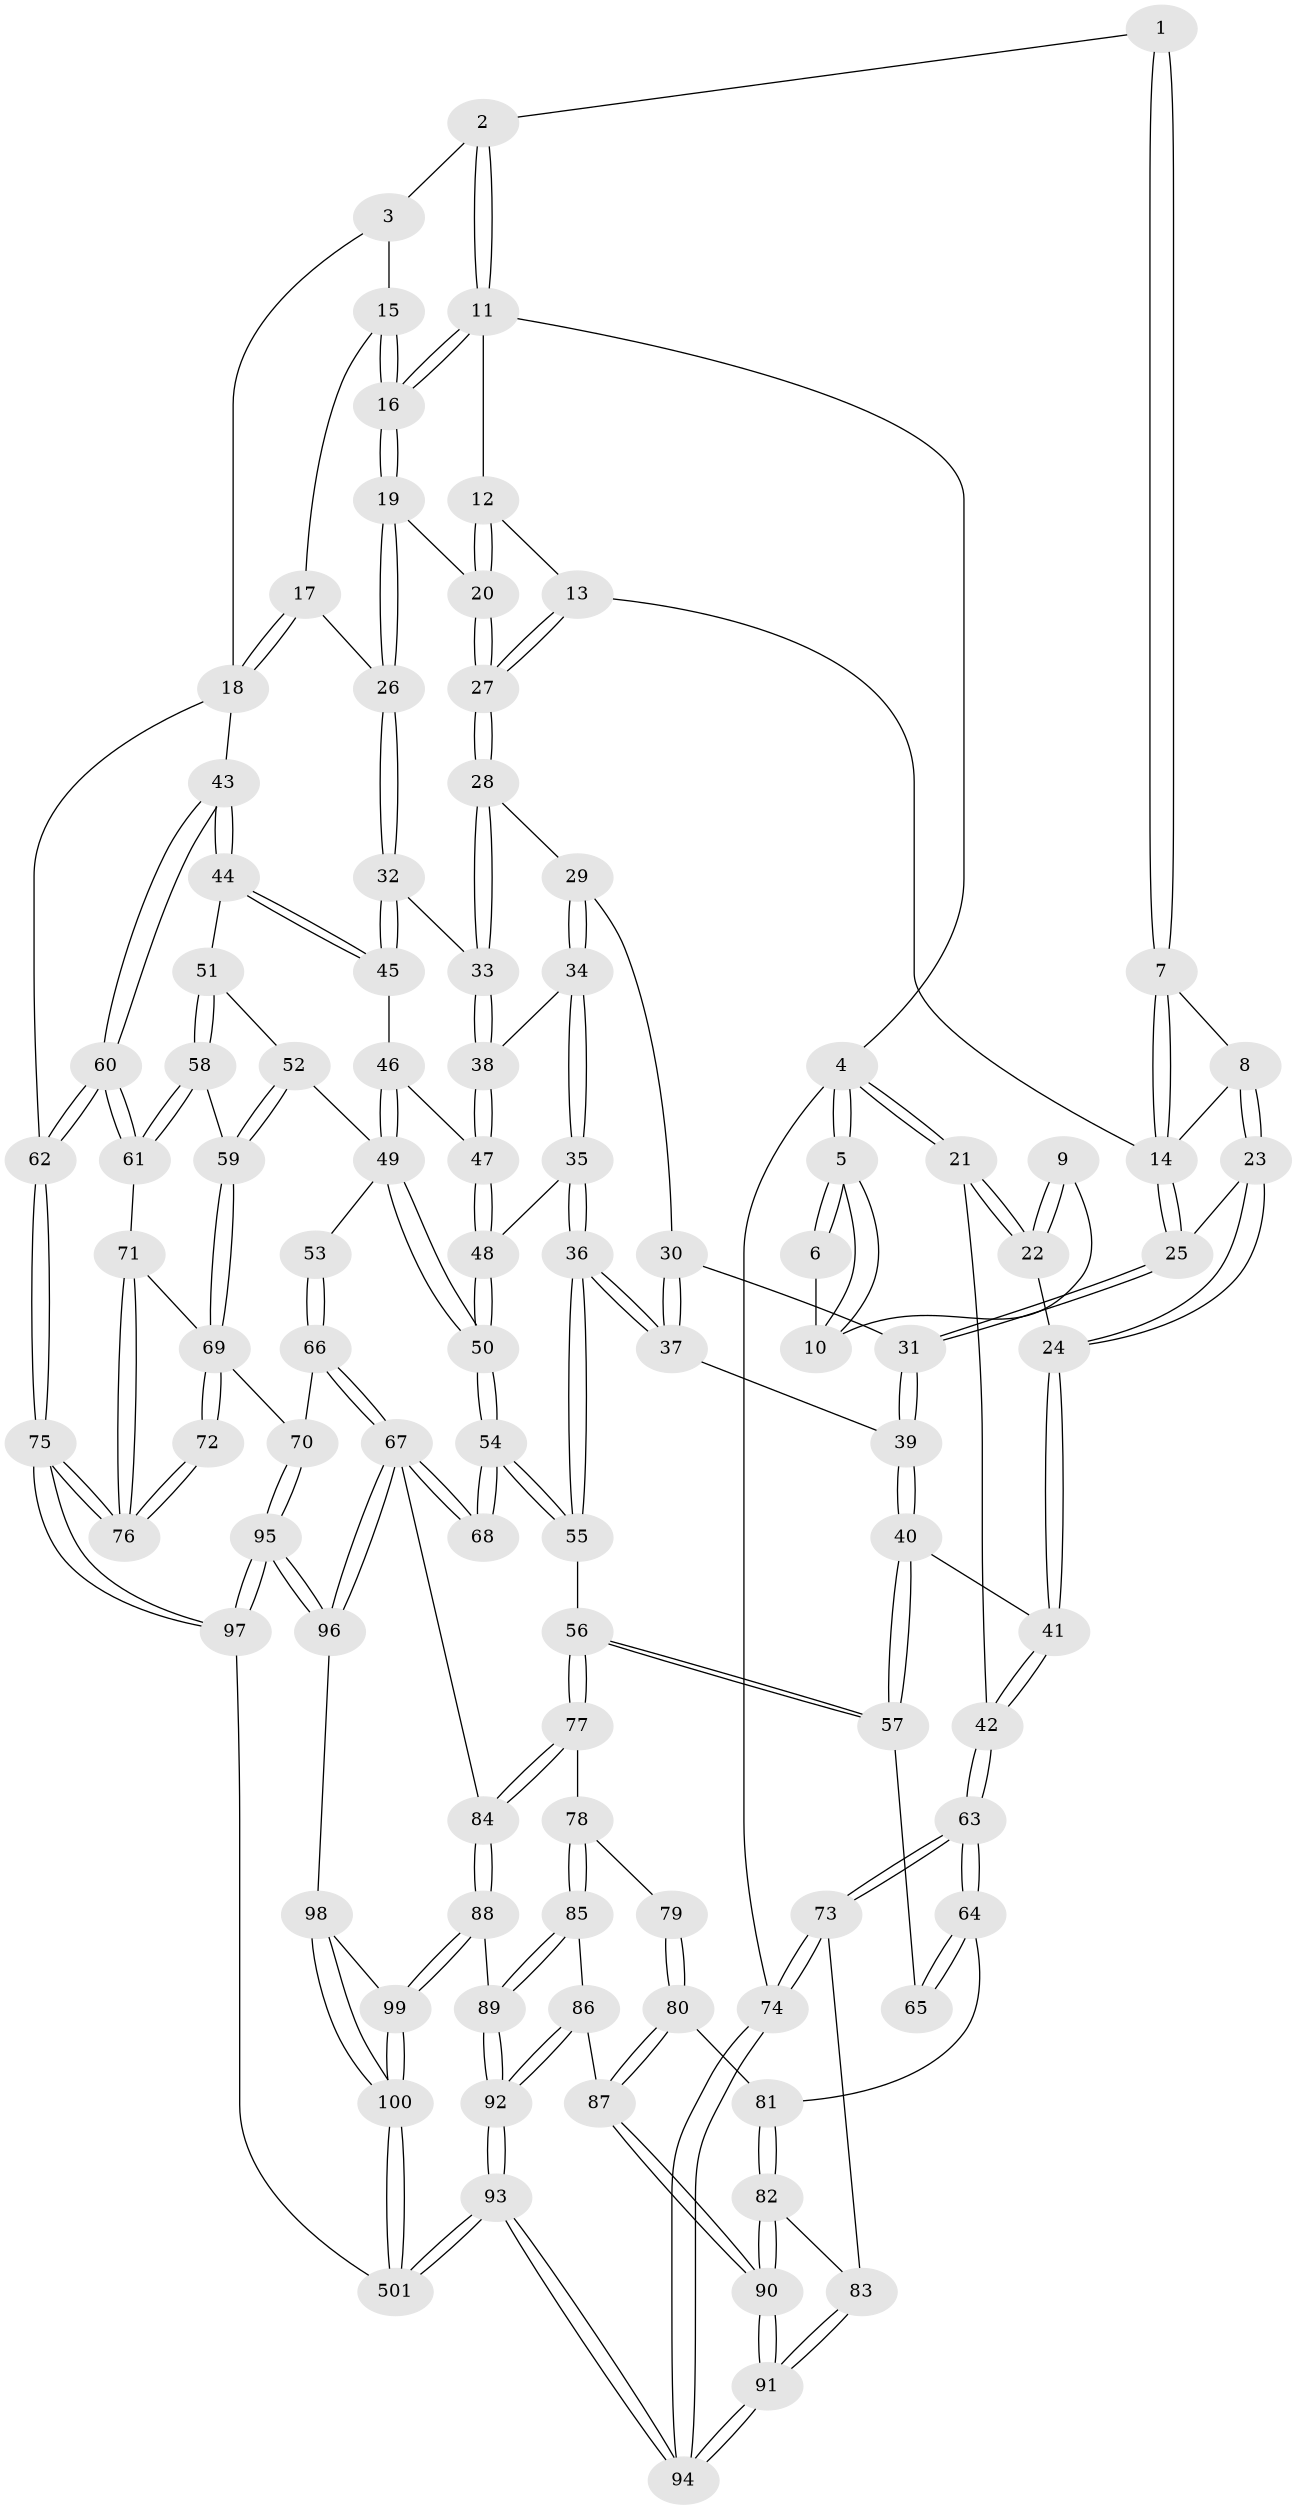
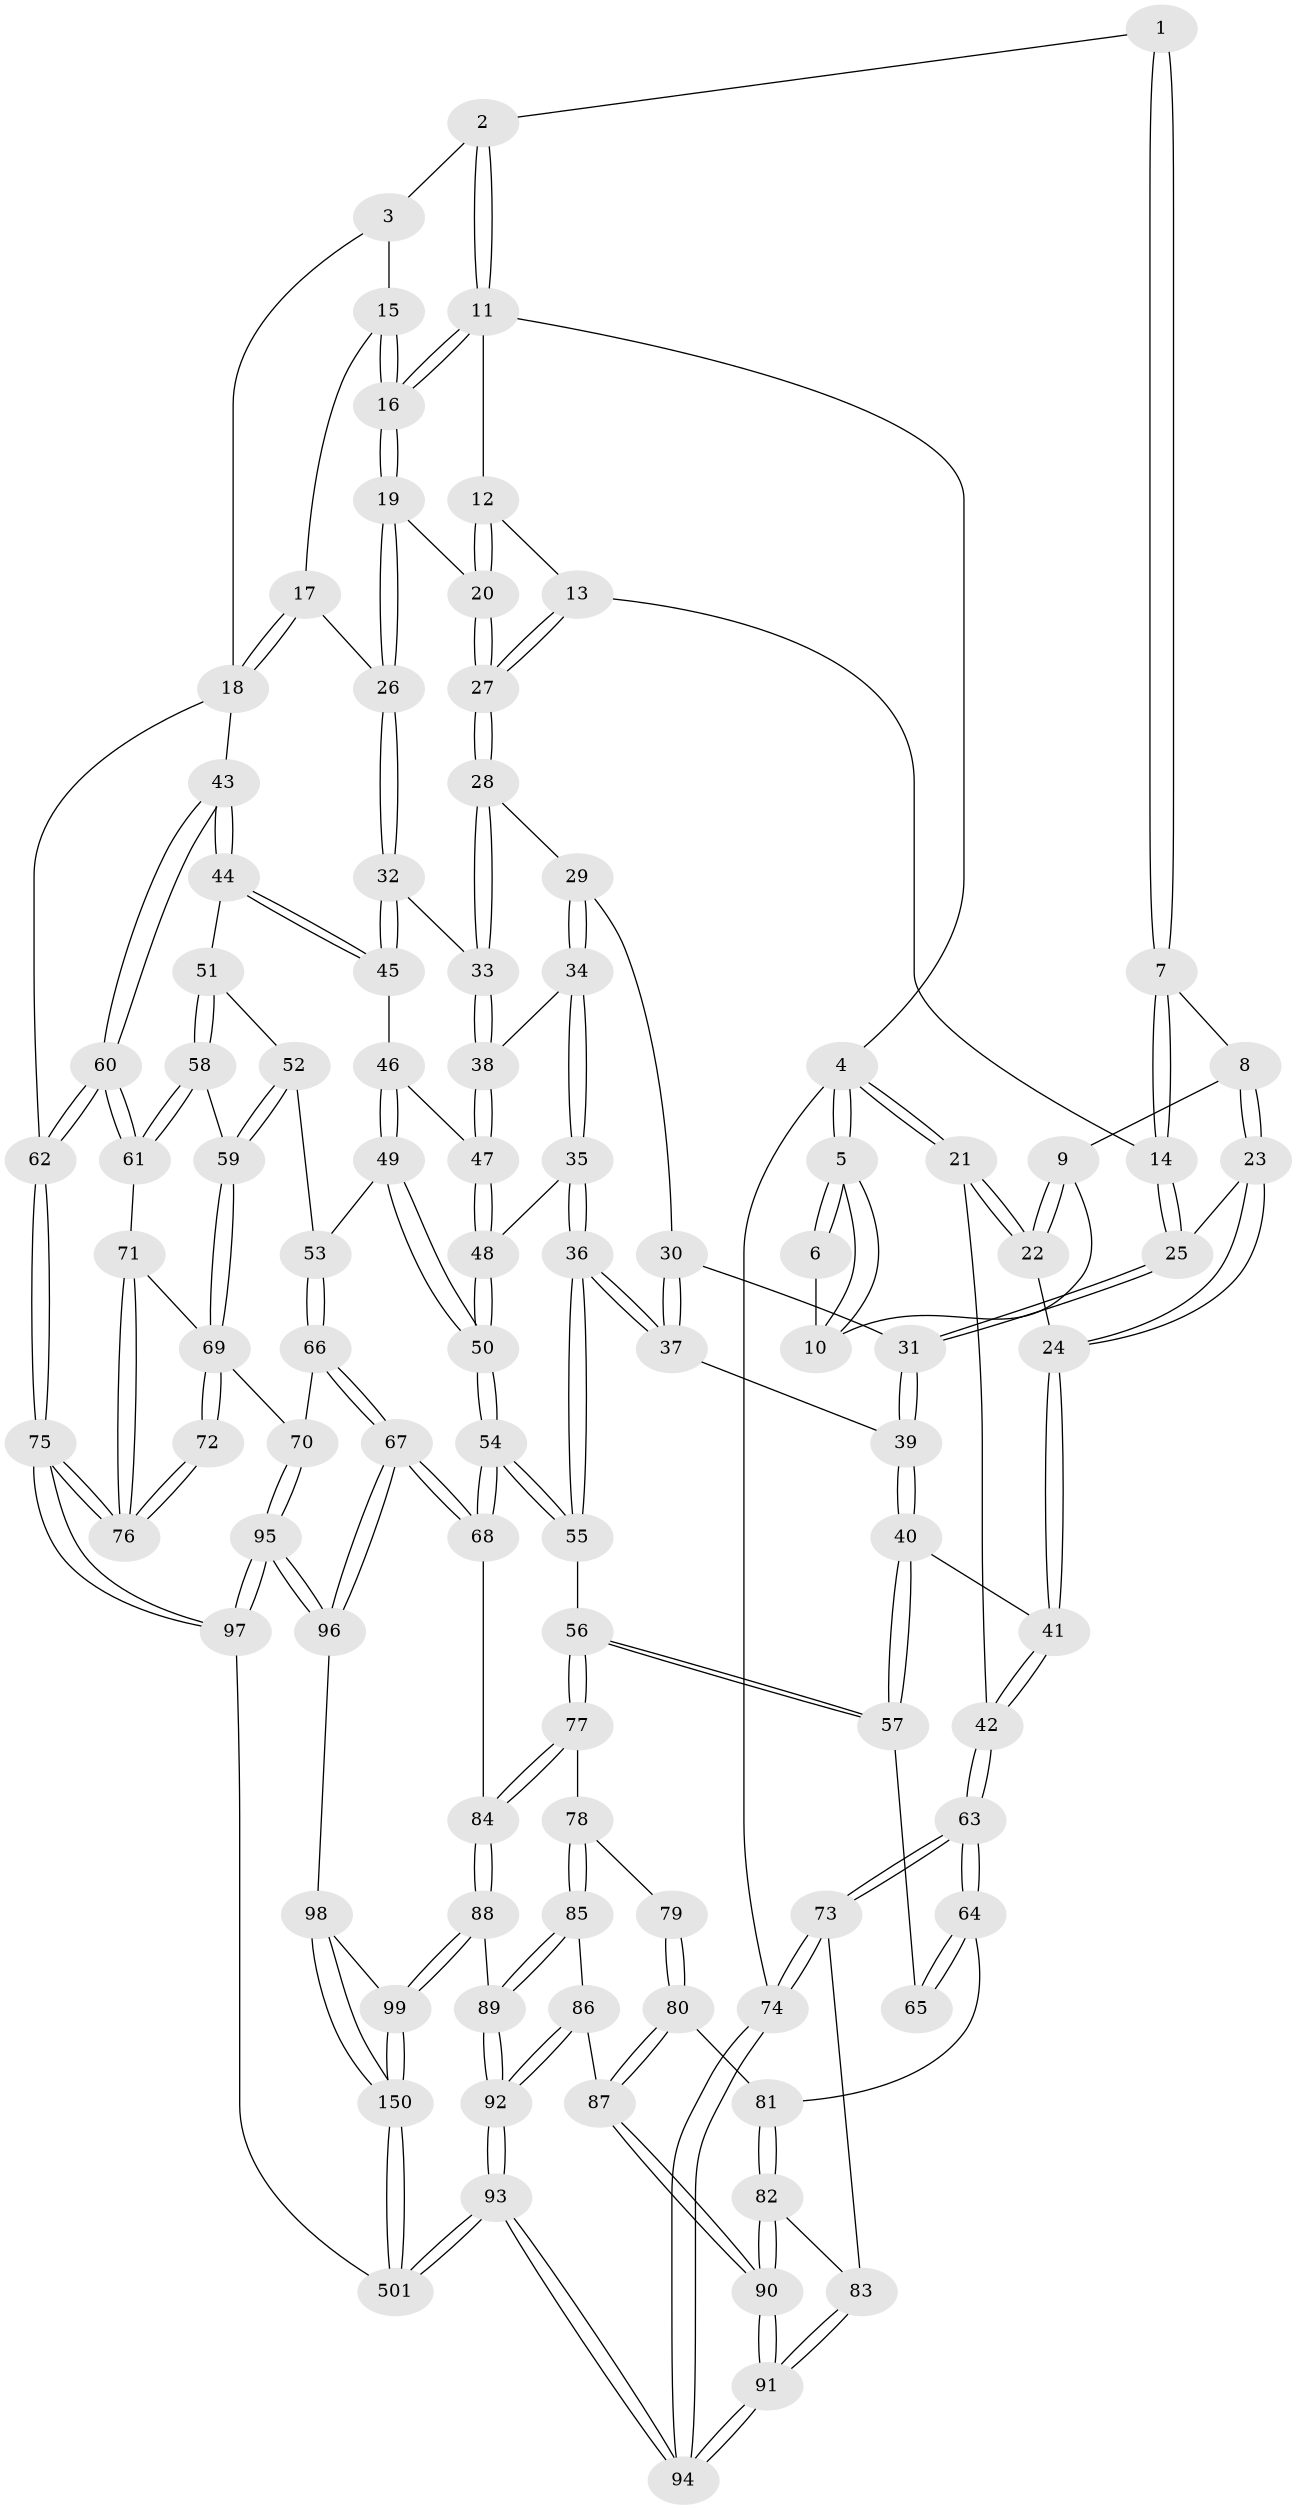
  graph {
    node [color=gray90 style=filled]
    1
    2
    7
    3
    11
    8
    14
    15
    18
    4
    12
    16
    5
    21
    74
    17
    43
    62
    6
    10
    22
    42
    94
    9
    23
    25
    24
    13
    20
    19
    27
    28
    31
    26
    32
    44
    60
    75
    63
    41
    39
    33
    45
    29
    30
    34
    38
    37
    35
    40
    46
    47
    36
    48
    55
    50
    56
    57
    65
    64
    73
    51
    61
    52
    58
    49
    53
    54
    66
    68
    59
    69
    67
    70
    84
    77
    78
    71
    72
    76
    97
    81
    83
    82
    79
    80
    96
    95
    98
    88
    91
    n92 [label=501]
    85
    86
    89
    87
    90
    99
    92
    93
-   100
+   100 [label=150]
    1 -- 2
    1 -- 7
    1 -- 7
    2 -- 3
    2 -- 11
    2 -- 11
    7 -- 8
    7 -- 14
    7 -- 14
    3 -- 15
    3 -- 18
    11 -- 4
    11 -- 12
    11 -- 16
    11 -- 16
-   8 -- 14
+   8 -- 9
    8 -- 23
    8 -- 23
    14 -- 25
    14 -- 25
    15 -- 16
    15 -- 16
    15 -- 17
    18 -- 43
    18 -- 62
    4 -- 5
    4 -- 5
    4 -- 21
    4 -- 21
    4 -- 74
    12 -- 13
    12 -- 20
    12 -- 20
    16 -- 19
    16 -- 19
    5 -- 6
    5 -- 6
    5 -- 10
    5 -- 10
    21 -- 22
    21 -- 22
    21 -- 42
    74 -- 94
    74 -- 94
    17 -- 18
    17 -- 18
    17 -- 26
    43 -- 44
    43 -- 44
    43 -- 60
    43 -- 60
    62 -- 75
    62 -- 75
    6 -- 10
    22 -- 24
    42 -- 63
    42 -- 63
    9 -- 10
    9 -- 22
    9 -- 22
    23 -- 25
    23 -- 24
    23 -- 24
    25 -- 31
    25 -- 31
    24 -- 41
    24 -- 41
    13 -- 14
    13 -- 27
    13 -- 27
    20 -- 27
    20 -- 27
    19 -- 20
    19 -- 26
    19 -- 26
    27 -- 28
    27 -- 28
    28 -- 33
    28 -- 33
    28 -- 29
    31 -- 39
    31 -- 39
    26 -- 32
    26 -- 32
    32 -- 33
    32 -- 45
    32 -- 45
    44 -- 45
    44 -- 45
    44 -- 51
    60 -- 62
    60 -- 62
    60 -- 61
    60 -- 61
    75 -- 76
    75 -- 76
    75 -- 97
    75 -- 97
    63 -- 64
    63 -- 64
    63 -- 73
    63 -- 73
    41 -- 42
    41 -- 42
    39 -- 40
    39 -- 40
    33 -- 38
    33 -- 38
    45 -- 46
    29 -- 30
    29 -- 34
    29 -- 34
    30 -- 31
    30 -- 37
    30 -- 37
    34 -- 38
    34 -- 35
    34 -- 35
    38 -- 47
    38 -- 47
    37 -- 39
    35 -- 36
    35 -- 36
    35 -- 48
    40 -- 41
    40 -- 57
    40 -- 57
    46 -- 47
    46 -- 49
    46 -- 49
    47 -- 48
    47 -- 48
    36 -- 37
    36 -- 37
    36 -- 55
    36 -- 55
    48 -- 50
    48 -- 50
    55 -- 56
    50 -- 54
    50 -- 54
    56 -- 57
    56 -- 57
    56 -- 77
    56 -- 77
    57 -- 65
    64 -- 65
    64 -- 65
    64 -- 81
    73 -- 74
    73 -- 74
    73 -- 83
    51 -- 52
    51 -- 58
    51 -- 58
    61 -- 71
-   52 -- 49
+   52 -- 53
    52 -- 59
    52 -- 59
    58 -- 61
    58 -- 61
    58 -- 59
    49 -- 50
    49 -- 50
    49 -- 53
    53 -- 66
    53 -- 66
    54 -- 55
    54 -- 55
    54 -- 68
    54 -- 68
    66 -- 67
    66 -- 67
    66 -- 70
-   67 -- 84
+   68 -- 84
    59 -- 69
    59 -- 69
    69 -- 70
    69 -- 72
    69 -- 72
    67 -- 68
    67 -- 68
    67 -- 96
    67 -- 96
    70 -- 95
    70 -- 95
    84 -- 88
    84 -- 88
    77 -- 84
    77 -- 84
    77 -- 78
    78 -- 79
    78 -- 85
    78 -- 85
    71 -- 69
    71 -- 76
    71 -- 76
    72 -- 76
    72 -- 76
    97 -- n92
    81 -- 82
    81 -- 82
    83 -- 91
    83 -- 91
    82 -- 83
    82 -- 90
    82 -- 90
    79 -- 80
    79 -- 80
    80 -- 81
    80 -- 87
    80 -- 87
    96 -- 98
    95 -- 97
    95 -- 97
    95 -- 96
    95 -- 96
    98 -- 99
    98 -- 100
    98 -- 100
    88 -- 89
    88 -- 99
    88 -- 99
    91 -- 94
    91 -- 94
    85 -- 86
    85 -- 89
    85 -- 89
    86 -- 87
    86 -- 92
    86 -- 92
    89 -- 92
    89 -- 92
    87 -- 90
    87 -- 90
    90 -- 91
    90 -- 91
    99 -- 100
    99 -- 100
    92 -- 93
    92 -- 93
    93 -- 94
    93 -- 94
    93 -- n92
    93 -- n92
    100 -- n92
    100 -- n92
  }
